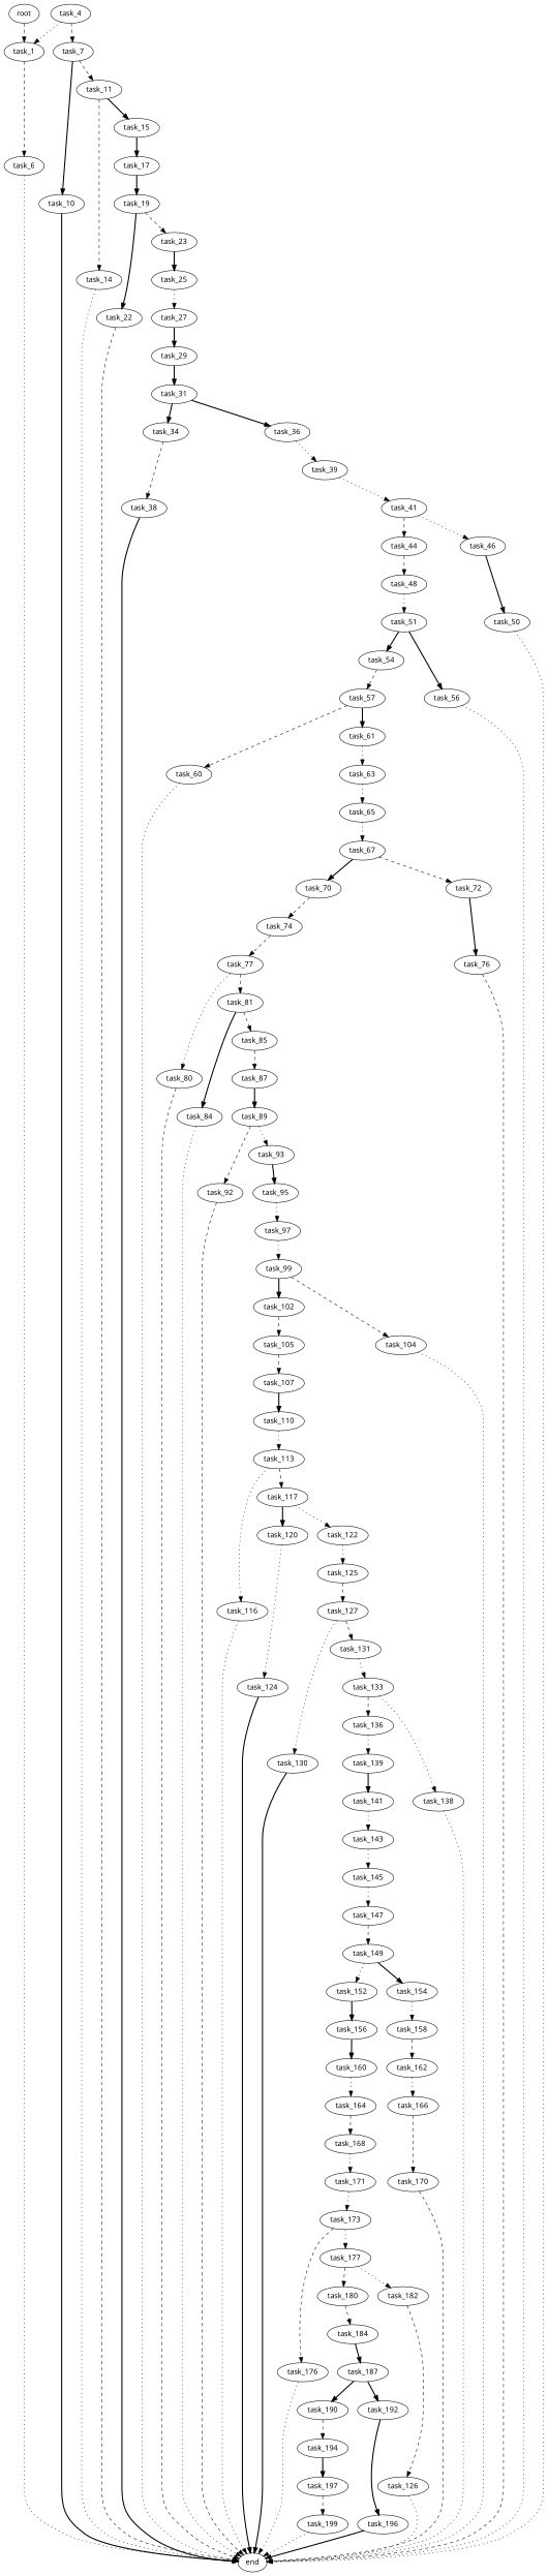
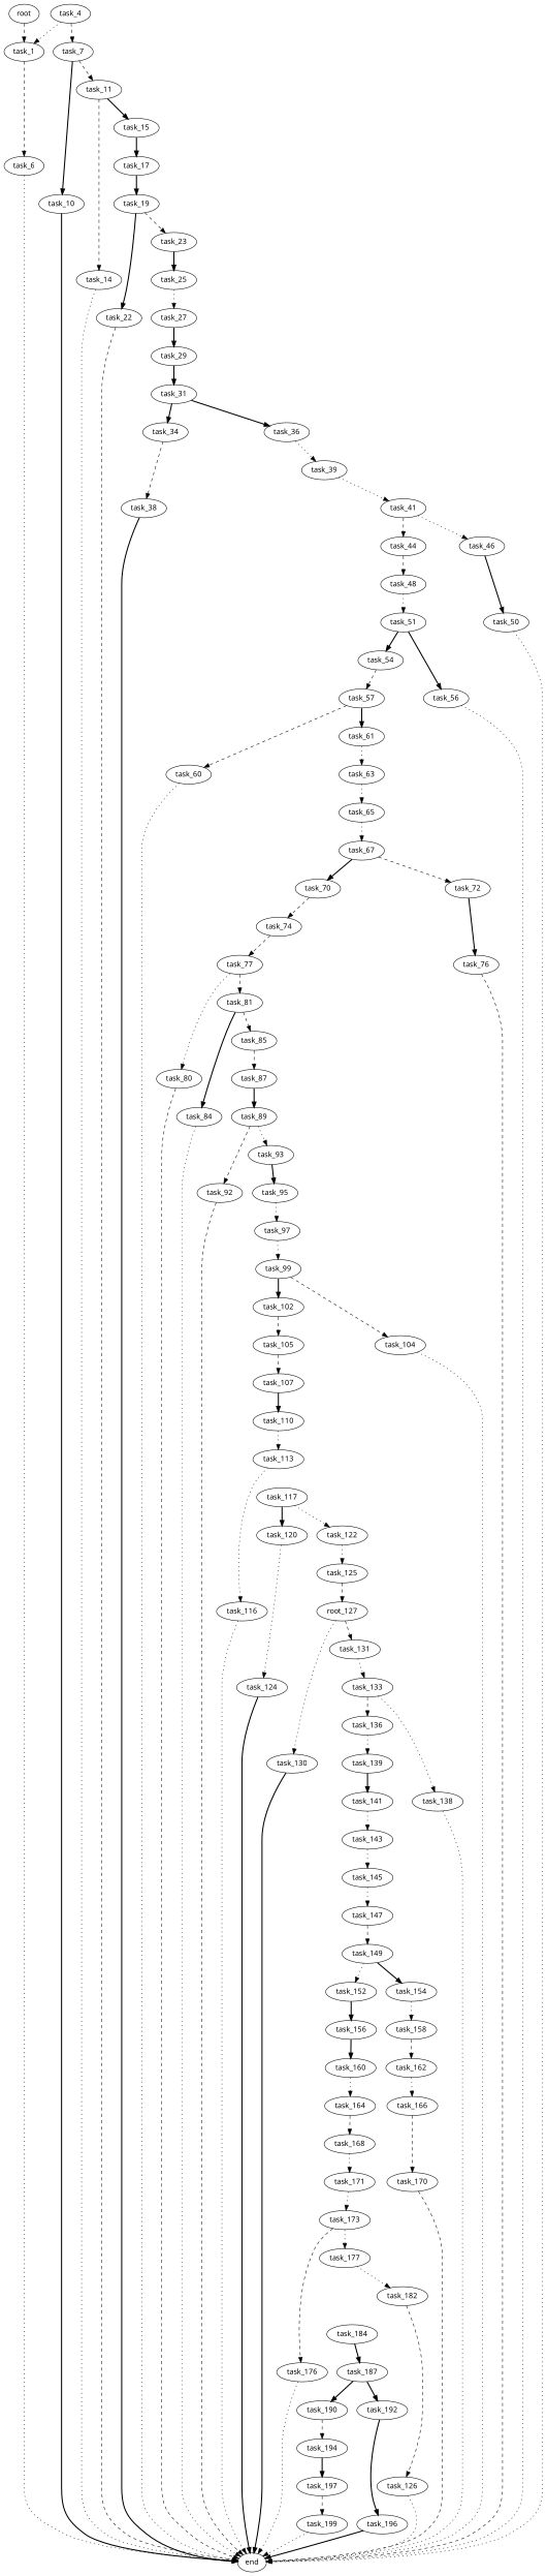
  digraph {
    fontname="Noto Sans"
    node [fontname="Noto Sans"]
    edge [fontname="Noto Sans" style=dotted]
    root
    task_1
    task_6
    task_4
    task_7
    end
    task_10
    task_11
    task_14
    task_15
    task_17
    task_19
    task_22
    task_23
    task_25
    task_27
    task_29
    task_31
    task_34
    task_36
    task_38
    task_39
    task_41
    task_44
    task_46
    task_48
    task_50
    task_51
    task_54
    task_56
    task_57
    task_60
    task_61
    task_63
    task_65
    task_67
    task_70
    task_72
    task_74
    task_76
    task_77
    task_80
    task_81
    task_84
    task_85
    task_87
    task_89
    task_92
    task_93
    task_95
    task_97
    task_99
    task_102
    task_104
    task_105
    task_107
    task_110
    task_113
    task_116
    task_117
    task_120
    task_122
    task_124
    task_125
-   task_127
+   task_127 [label=root_127]
    task_130
    task_131
    task_133
    task_136
    task_138
    task_139
    task_141
    task_143
    task_145
    task_147
    task_149
    task_152
    task_154
    task_156
    task_158
    task_160
    task_162
    task_164
    task_166
    task_168
    task_170
    task_171
    task_173
    task_176
    task_177
-   task_180
    task_182
    task_184
    n94 [label=task_126]
    task_187
    task_190
    task_192
    task_194
    task_196
    task_197
    task_199
    root -> task_1 [style=dashed]
    task_1 -> task_6 [style=dashed]
    task_6 -> end
    task_4 -> task_1
    task_4 -> task_7 [style=dashed]
    task_7 -> task_10 [style=bold]
    task_7 -> task_11 [style=dashed]
    task_10 -> end [style=bold]
    task_11 -> task_14 [style=dashed]
    task_11 -> task_15 [style=bold]
    task_14 -> end
    task_15 -> task_17 [style=bold]
    task_17 -> task_19 [style=bold]
    task_19 -> task_22 [style=bold]
    task_19 -> task_23 [style=dashed]
    task_22 -> end [style=dashed]
    task_23 -> task_25 [style=bold]
    task_25 -> task_27
    task_27 -> task_29 [style=bold]
    task_29 -> task_31 [style=bold]
    task_31 -> task_34 [style=bold]
    task_31 -> task_36 [style=bold]
    task_34 -> task_38 [style=dashed]
    task_36 -> task_39
    task_38 -> end [style=bold]
    task_39 -> task_41
    task_41 -> task_44 [style=dashed]
    task_41 -> task_46
    task_44 -> task_48 [style=dashed]
    task_46 -> task_50 [style=bold]
    task_48 -> task_51
    task_50 -> end
    task_51 -> task_54 [style=bold]
    task_51 -> task_56 [style=bold]
    task_54 -> task_57 [style=dashed]
    task_56 -> end
    task_57 -> task_60 [style=dashed]
    task_57 -> task_61 [style=bold]
    task_60 -> end
    task_61 -> task_63
    task_63 -> task_65
    task_65 -> task_67
    task_67 -> task_70 [style=bold]
    task_67 -> task_72 [style=dashed]
    task_70 -> task_74 [style=dashed]
    task_72 -> task_76 [style=bold]
    task_74 -> task_77 [style=dashed]
    task_76 -> end [style=dashed]
    task_77 -> task_80
    task_77 -> task_81 [style=dashed]
    task_80 -> end [style=dashed]
    task_81 -> task_84 [style=bold]
    task_81 -> task_85 [style=dashed]
    task_84 -> end
    task_85 -> task_87 [style=dashed]
    task_87 -> task_89 [style=bold]
    task_89 -> task_92 [style=dashed]
    task_89 -> task_93
    task_92 -> end [style=dashed]
    task_93 -> task_95 [style=bold]
    task_95 -> task_97
    task_97 -> task_99
    task_99 -> task_102 [style=bold]
    task_99 -> task_104 [style=dashed]
    task_102 -> task_105 [style=dashed]
    task_104 -> end
    task_105 -> task_107 [style=dashed]
    task_107 -> task_110 [style=bold]
    task_110 -> task_113
    task_113 -> task_116
-   task_113 -> task_117 [style=dashed]
    task_116 -> end
    task_117 -> task_120 [style=bold]
    task_117 -> task_122
    task_120 -> task_124
    task_122 -> task_125
    task_124 -> end [style=bold]
    task_125 -> task_127 [style=dashed]
    task_127 -> task_130
    task_127 -> task_131 [style=dashed]
    task_130 -> end [style=bold]
    task_131 -> task_133
    task_133 -> task_136 [style=dashed]
    task_133 -> task_138
    task_136 -> task_139
    task_138 -> end
    task_139 -> task_141 [style=bold]
    task_141 -> task_143
    task_143 -> task_145
    task_145 -> task_147
    task_147 -> task_149 [style=dashed]
    task_149 -> task_152
    task_149 -> task_154 [style=bold]
    task_152 -> task_156 [style=bold]
    task_154 -> task_158
    task_156 -> task_160 [style=bold]
    task_158 -> task_162 [style=dashed]
    task_160 -> task_164
    task_162 -> task_166
    task_164 -> task_168 [style=dashed]
    task_166 -> task_170 [style=dashed]
    task_168 -> task_171
    task_170 -> end [style=dashed]
    task_171 -> task_173
    task_173 -> task_176 [style=dashed]
    task_173 -> task_177
    task_176 -> end
-   task_177 -> task_180 [style=dashed]
    task_177 -> task_182
-   task_180 -> task_184 [style=dashed]
    task_182 -> n94 [style=dashed]
    task_184 -> task_187 [style=bold]
    n94 -> end
    task_187 -> task_190 [style=bold]
    task_187 -> task_192 [style=bold]
    task_190 -> task_194 [style=dashed]
    task_192 -> task_196 [style=bold]
    task_194 -> task_197 [style=bold]
    task_196 -> end [style=bold]
    task_197 -> task_199 [style=dashed]
    task_199 -> end
  }
